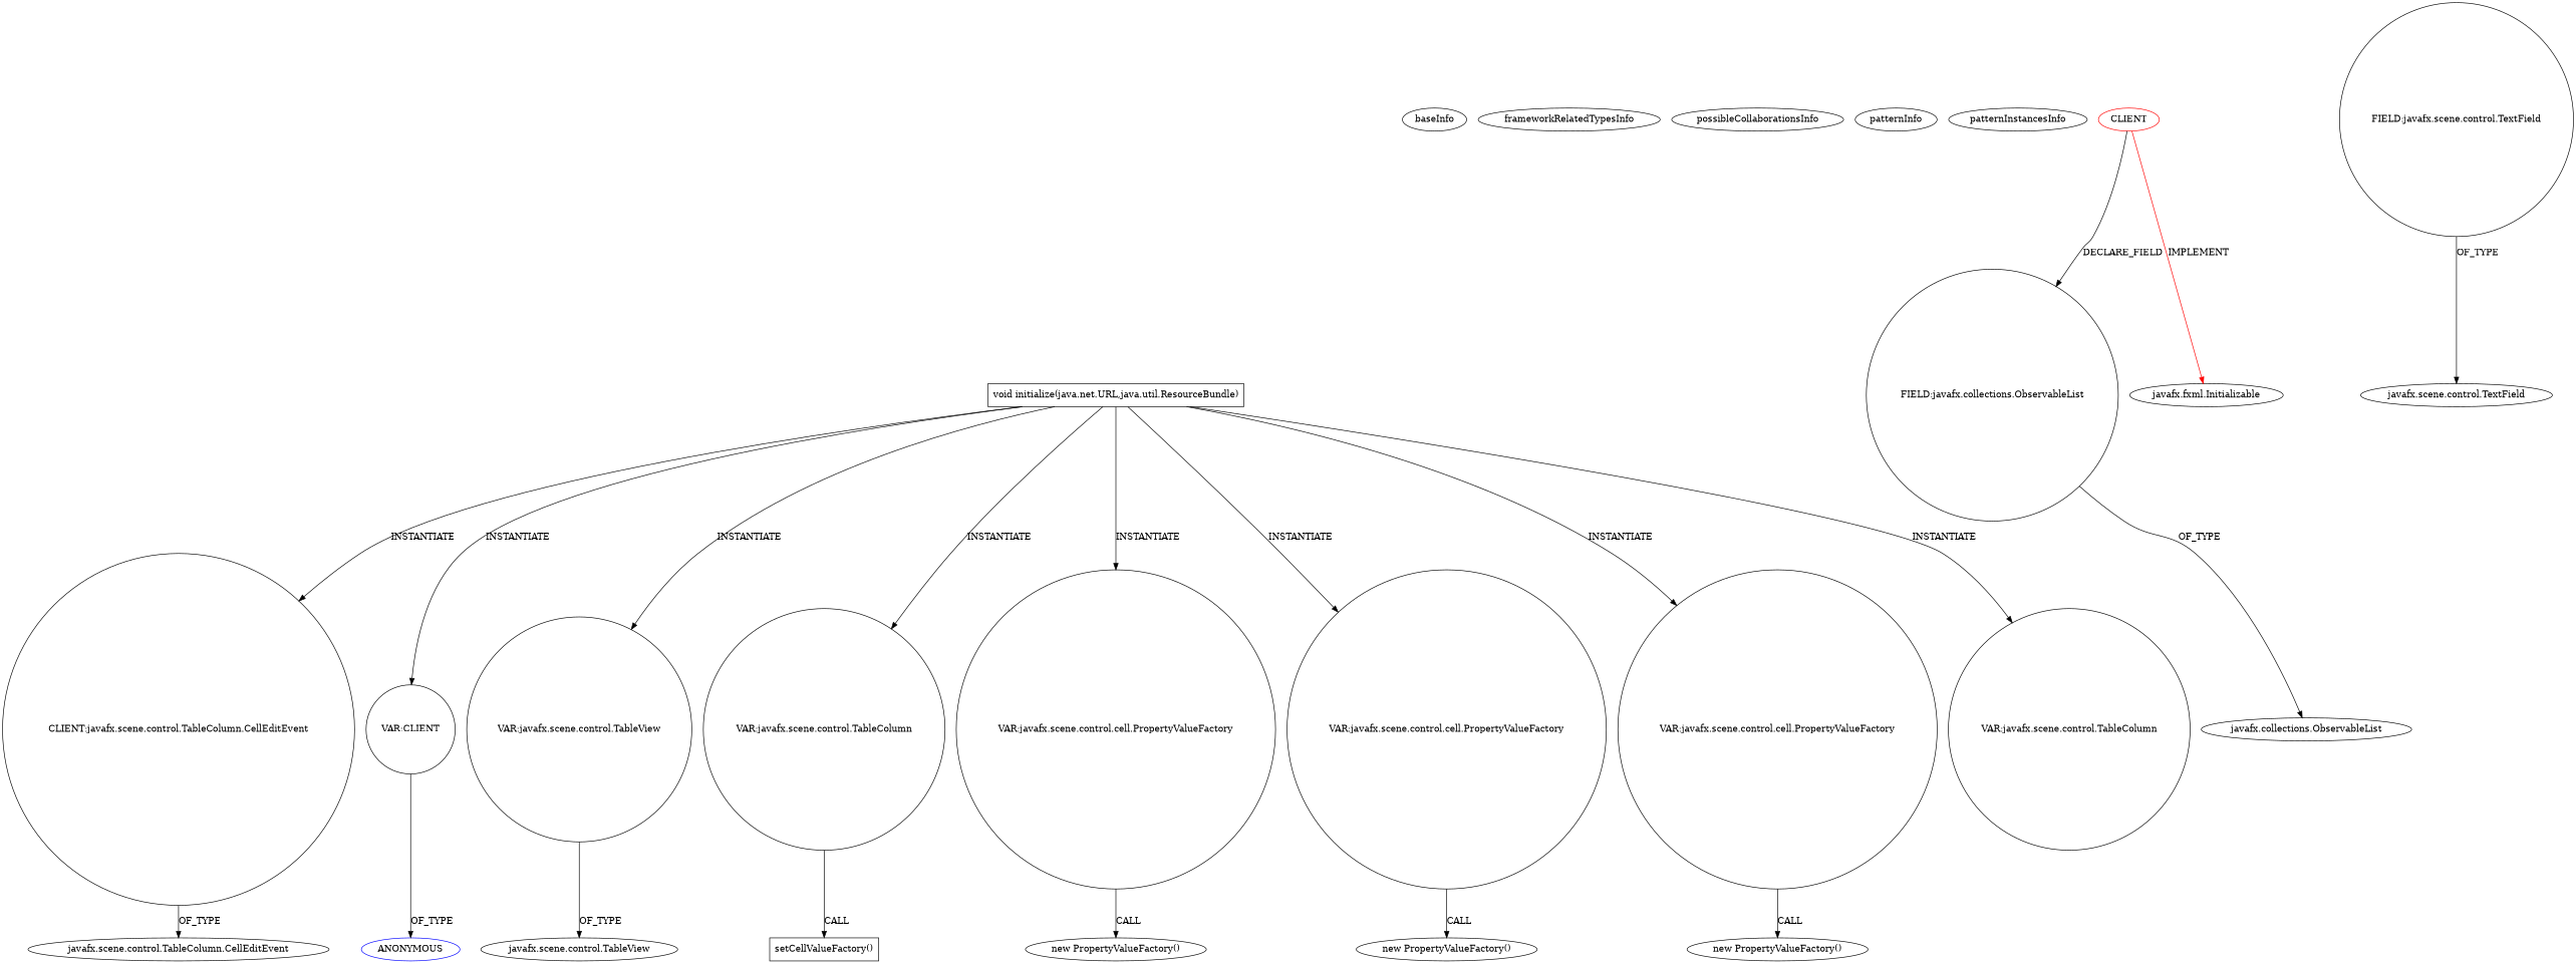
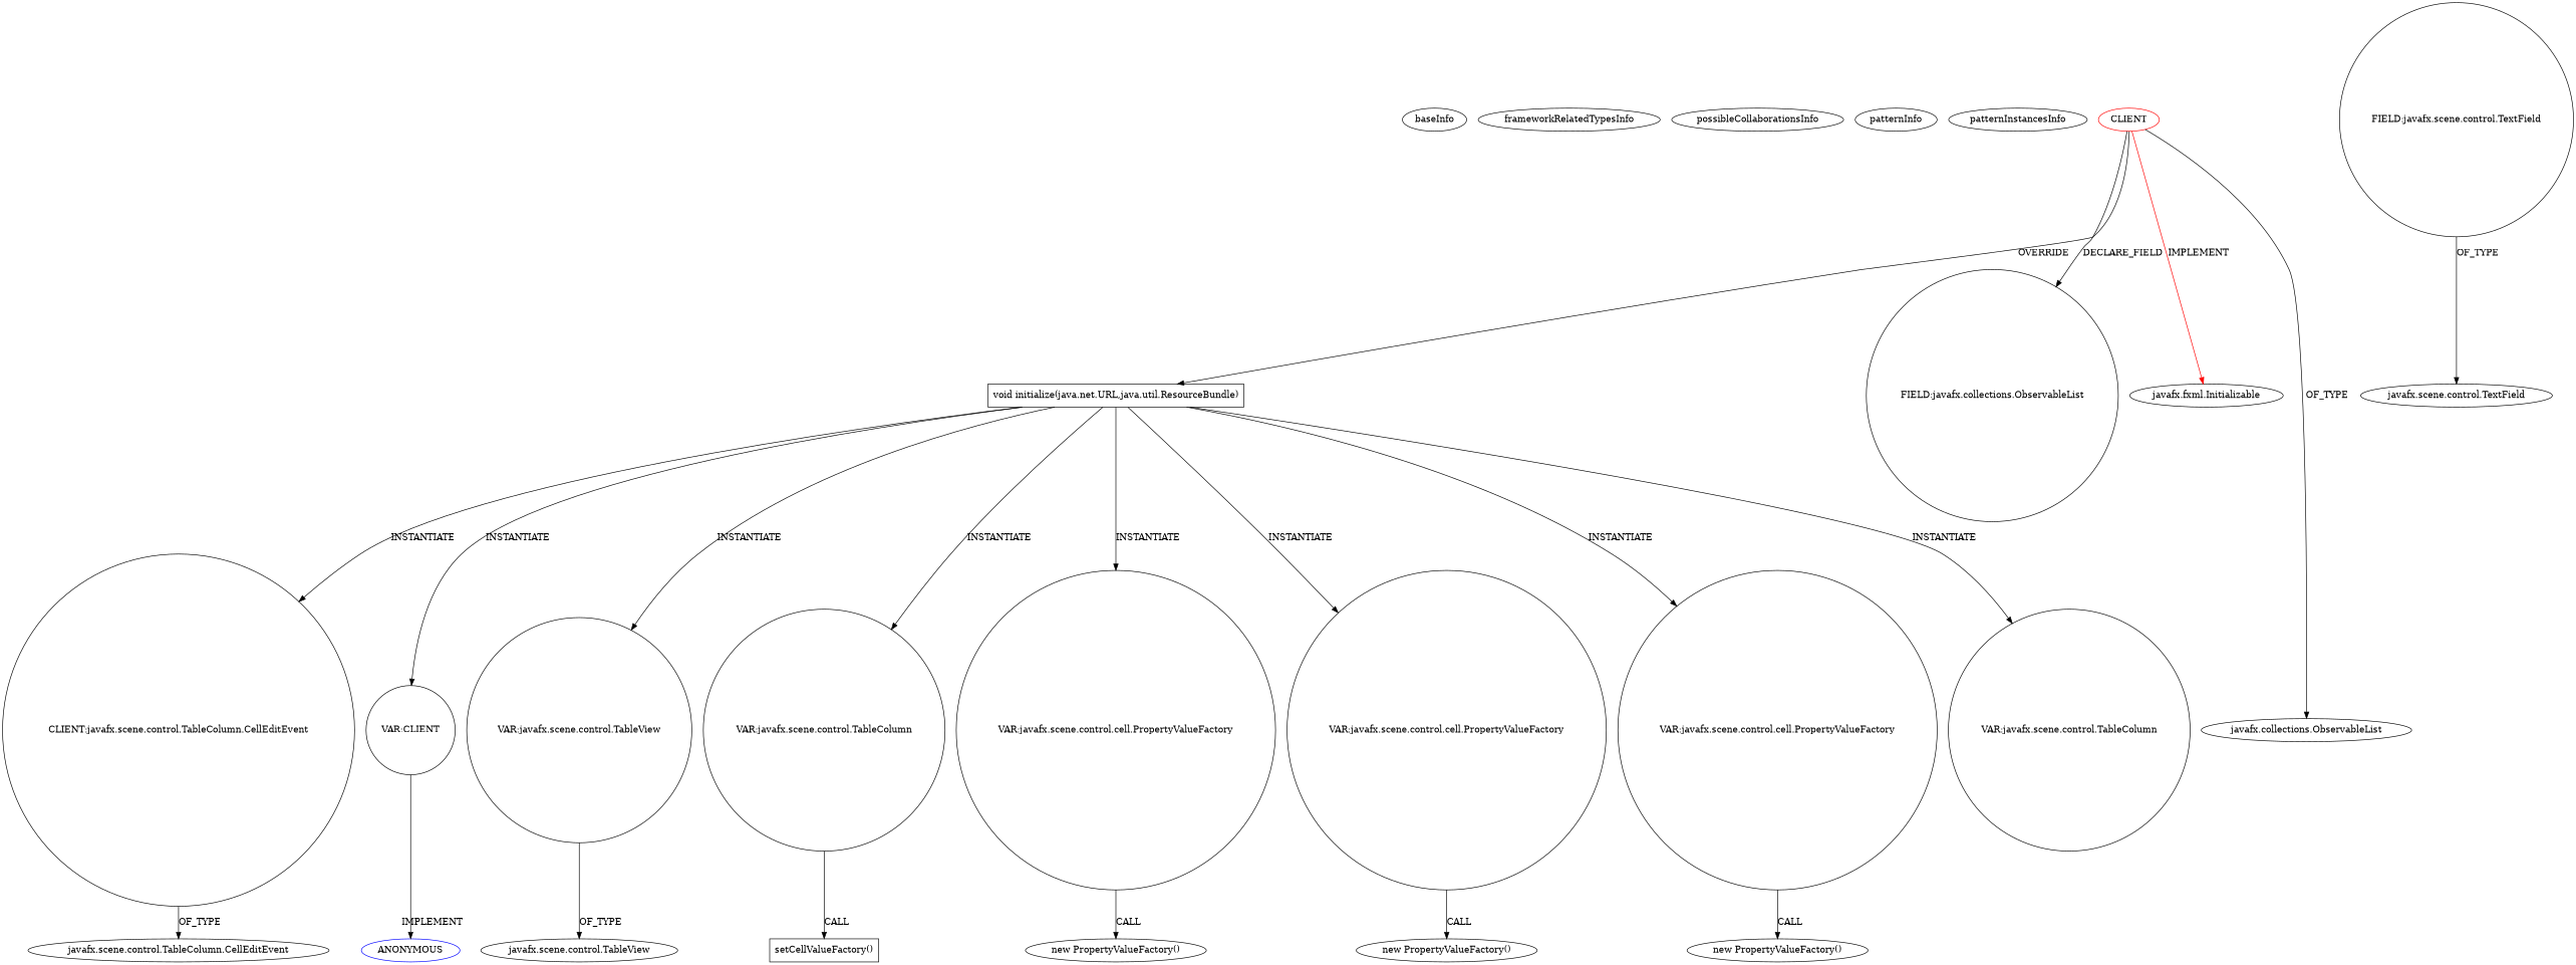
  digraph {
    node [isFrameworkType=false vertexType=VARIABLE_EXPRESION]
    baseInfo [category=pattern graphId=1469 isAnonymous=false possibleRelation=false isFrameworkType="" vertexType=""]
    frameworkRelatedTypesInfo [0="javafx.fxml.Initializable" isFrameworkType="" vertexType=""]
    possibleCollaborationsInfo [isFrameworkType="" vertexType=""]
    patternInfo [frequency=2.0 patternRootClient=0 isFrameworkType="" vertexType=""]
    patternInstancesInfo [0="making-todo-tsa~/making-todo-tsa/todo-tsa-master/todo-fx/src/main/java/todo/app/TodoController.java~TodoController~3522" 1="ersobcz-JavaFX-JAXB~/ersobcz-JavaFX-JAXB/JavaFX-JAXB-master/src/controller/ViewController.java~ViewController~2650" isFrameworkType="" vertexType=""]
    n6 [label="javafx.scene.control.TableColumn.CellEditEvent" vertexType=FRAMEWORK_CLASS_TYPE]
    n7 [label="CLIENT:javafx.scene.control.TableColumn.CellEditEvent" shape=circle]
    n8 [label="void initialize(java.net.URL,java.util.ResourceBundle)" shape=box vertexType=OVERRIDING_METHOD_DECLARATION]
    n9 [label="VAR:CLIENT" shape=circle]
    n10 [label="VAR:javafx.scene.control.TableView" shape=circle]
    n11 [label="VAR:javafx.scene.control.TableColumn" shape=circle]
    n12 [label="VAR:javafx.scene.control.cell.PropertyValueFactory" shape=circle]
    n13 [label="VAR:javafx.scene.control.cell.PropertyValueFactory" shape=circle]
    n14 [label="VAR:javafx.scene.control.cell.PropertyValueFactory" shape=circle]
    n15 [label="VAR:javafx.scene.control.TableColumn" shape=circle]
    n16 [color=blue label=ANONYMOUS vertexType=REFERENCE_ANONYMOUS_DECLARATION]
    n17 [label="javafx.scene.control.TableView" vertexType=FRAMEWORK_CLASS_TYPE]
    n18 [label="setCellValueFactory()" shape=box vertexType=INSIDE_CALL]
    n19 [label="new PropertyValueFactory()" vertexType=CONSTRUCTOR_CALL]
    n20 [label="new PropertyValueFactory()" vertexType=CONSTRUCTOR_CALL]
    n21 [label="new PropertyValueFactory()" vertexType=CONSTRUCTOR_CALL]
    n22 [color=red label=CLIENT vertexType=ROOT_CLIENT_CLASS_DECLARATION]
    n23 [label="FIELD:javafx.collections.ObservableList" shape=circle vertexType=FIELD_DECLARATION]
    n24 [label="javafx.fxml.Initializable" vertexType=FRAMEWORK_INTERFACE_TYPE]
    n25 [label="javafx.collections.ObservableList" vertexType=FRAMEWORK_INTERFACE_TYPE]
    n26 [label="FIELD:javafx.scene.control.TextField" shape=circle vertexType=FIELD_DECLARATION]
    n27 [label="javafx.scene.control.TextField" vertexType=FRAMEWORK_CLASS_TYPE]
    n7 -> n6 [label=OF_TYPE]
    n8 -> n7 [label=INSTANTIATE]
    n8 -> n9 [label=INSTANTIATE]
    n8 -> n10 [label=INSTANTIATE]
    n8 -> n11 [label=INSTANTIATE]
    n8 -> n12 [label=INSTANTIATE]
    n8 -> n13 [label=INSTANTIATE]
    n8 -> n14 [label=INSTANTIATE]
    n8 -> n15 [label=INSTANTIATE]
-   n9 -> n16 [label=OF_TYPE]
+   n9 -> n16 [label=IMPLEMENT]
    n10 -> n17 [label=OF_TYPE]
    n11 -> n18 [label=CALL]
    n12 -> n19 [label=CALL]
    n13 -> n20 [label=CALL]
    n14 -> n21 [label=CALL]
+   n22 -> n8 [label=OVERRIDE]
    n22 -> n23 [label=DECLARE_FIELD]
    n22 -> n24 [color=red label=IMPLEMENT]
-   n23 -> n25 [label=OF_TYPE]
+   n22 -> n25 [label=OF_TYPE]
    n26 -> n27 [label=OF_TYPE]
  }
